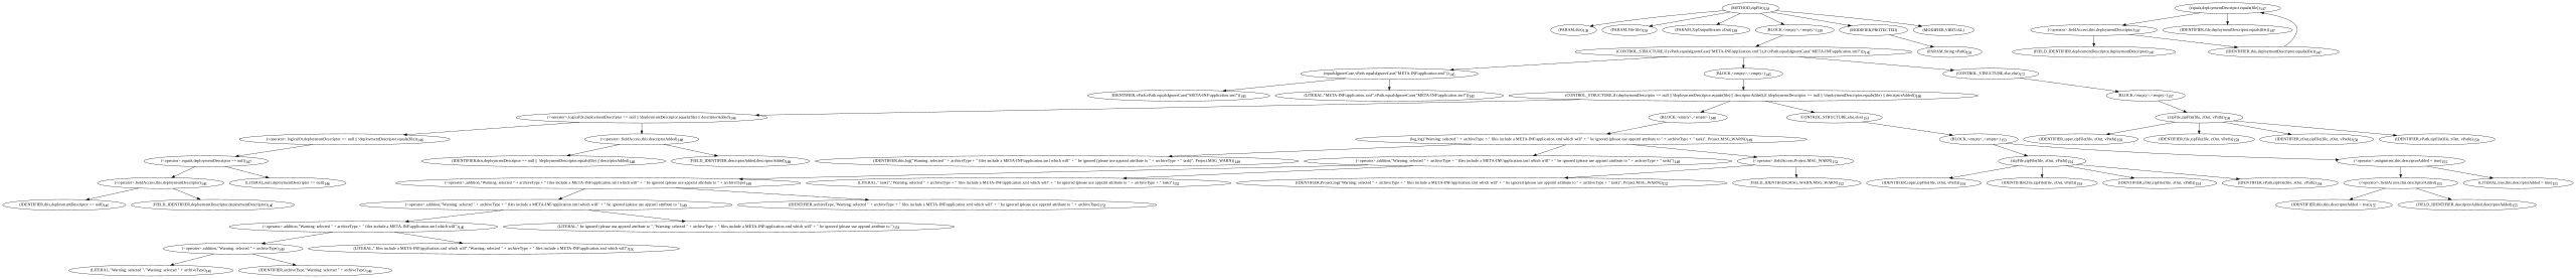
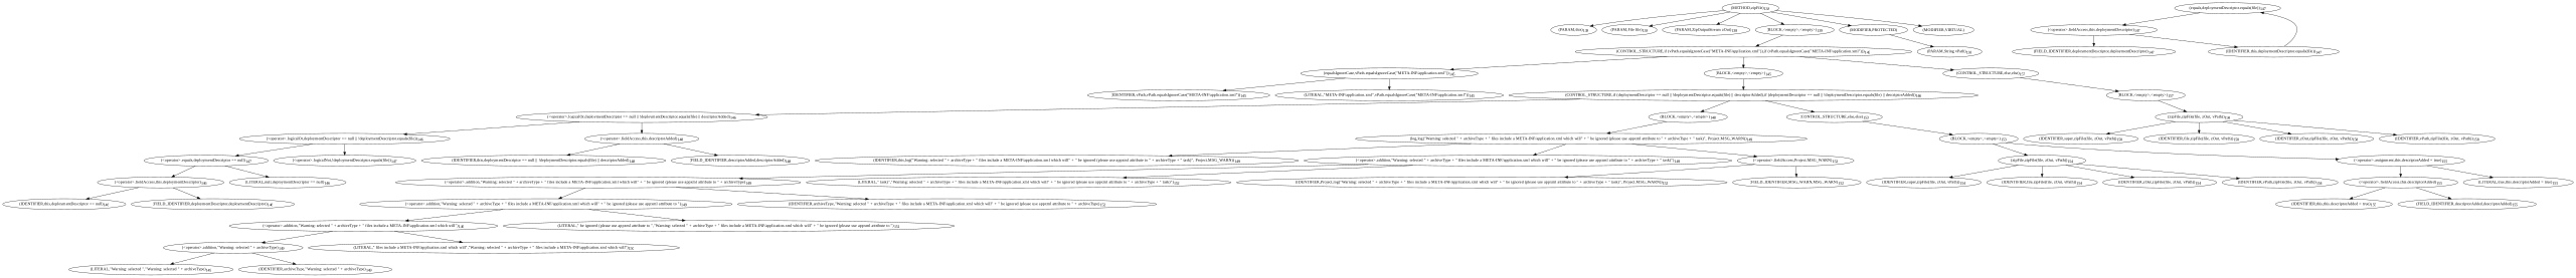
  digraph {
    fontname="Liberation Serif"
    node [fontname="Liberation Serif"]
    edge [fontname="Liberation Serif"]
    n1 [label=<(METHOD,zipFile)<SUB>138</SUB>>]
    n2 [label=<(PARAM,this)<SUB>138</SUB>>]
    n3 [label=<(PARAM,File file)<SUB>138</SUB>>]
    n4 [label=<(PARAM,ZipOutputStream zOut)<SUB>138</SUB>>]
    n5 [label=<(BLOCK,&lt;empty&gt;,&lt;empty&gt;)<SUB>139</SUB>>]
    n6 [label=<(MODIFIER,PROTECTED)>]
    n7 [label=<(MODIFIER,VIRTUAL)>]
    n8 [label=<(PARAM,String vPath)<SUB>138</SUB>>]
    n9 [label=<(CONTROL_STRUCTURE,if (vPath.equalsIgnoreCase(&quot;META-INF/application.xml&quot;)),if (vPath.equalsIgnoreCase(&quot;META-INF/application.xml&quot;)))<SUB>145</SUB>>]
    n10 [label=<(equalsIgnoreCase,vPath.equalsIgnoreCase(&quot;META-INF/application.xml&quot;))<SUB>145</SUB>>]
    n11 [label=<(BLOCK,&lt;empty&gt;,&lt;empty&gt;)<SUB>145</SUB>>]
    n12 [label=<(CONTROL_STRUCTURE,else,else)<SUB>157</SUB>>]
    n13 [label=<(IDENTIFIER,vPath,vPath.equalsIgnoreCase(&quot;META-INF/application.xml&quot;))<SUB>145</SUB>>]
    n14 [label=<(LITERAL,&quot;META-INF/application.xml&quot;,vPath.equalsIgnoreCase(&quot;META-INF/application.xml&quot;))<SUB>145</SUB>>]
    n15 [label=<(CONTROL_STRUCTURE,if (deploymentDescriptor == null || !deploymentDescriptor.equals(file) || descriptorAdded),if (deploymentDescriptor == null || !deploymentDescriptor.equals(file) || descriptorAdded))<SUB>146</SUB>>]
    n16 [label=<(BLOCK,&lt;empty&gt;,&lt;empty&gt;)<SUB>157</SUB>>]
    n17 [label=<(&lt;operator&gt;.logicalOr,deploymentDescriptor == null || !deploymentDescriptor.equals(file) || descriptorAdded)<SUB>146</SUB>>]
    n18 [label=<(BLOCK,&lt;empty&gt;,&lt;empty&gt;)<SUB>148</SUB>>]
    n19 [label=<(CONTROL_STRUCTURE,else,else)<SUB>153</SUB>>]
    n20 [label=<(&lt;operator&gt;.logicalOr,deploymentDescriptor == null || !deploymentDescriptor.equals(file))<SUB>146</SUB>>]
    n21 [label=<(&lt;operator&gt;.fieldAccess,this.descriptorAdded)<SUB>148</SUB>>]
    n22 [label=<(log,log(&quot;Warning: selected &quot; + archiveType + &quot; files include a META-INF/application.xml which will&quot; + &quot; be ignored (please use appxml attribute to &quot; + archiveType + &quot; task)&quot;, Project.MSG_WARN))<SUB>149</SUB>>]
    n23 [label=<(BLOCK,&lt;empty&gt;,&lt;empty&gt;)<SUB>153</SUB>>]
    n24 [label=<(&lt;operator&gt;.equals,deploymentDescriptor == null)<SUB>147</SUB>>]
+   n25 [label=<(&lt;operator&gt;.logicalNot,!deploymentDescriptor.equals(file))<SUB>147</SUB>>]
    n26 [label=<(IDENTIFIER,this,deploymentDescriptor == null || !deploymentDescriptor.equals(file) || descriptorAdded)<SUB>148</SUB>>]
    n27 [label=<(FIELD_IDENTIFIER,descriptorAdded,descriptorAdded)<SUB>148</SUB>>]
    n28 [label=<(&lt;operator&gt;.fieldAccess,this.deploymentDescriptor)<SUB>146</SUB>>]
    n29 [label=<(LITERAL,null,deploymentDescriptor == null)<SUB>146</SUB>>]
    n30 [label=<(IDENTIFIER,this,deploymentDescriptor == null)<SUB>146</SUB>>]
    n31 [label=<(FIELD_IDENTIFIER,deploymentDescriptor,deploymentDescriptor)<SUB>146</SUB>>]
    n32 [label=<(equals,deploymentDescriptor.equals(file))<SUB>147</SUB>>]
    n33 [label=<(&lt;operator&gt;.fieldAccess,this.deploymentDescriptor)<SUB>147</SUB>>]
-   n34 [label=<(IDENTIFIER,file,deploymentDescriptor.equals(file))<SUB>147</SUB>>]
    n35 [label=<(IDENTIFIER,this,deploymentDescriptor.equals(file))<SUB>147</SUB>>]
    n36 [label=<(FIELD_IDENTIFIER,deploymentDescriptor,deploymentDescriptor)<SUB>147</SUB>>]
    n37 [label=<(IDENTIFIER,this,log(&quot;Warning: selected &quot; + archiveType + &quot; files include a META-INF/application.xml which will&quot; + &quot; be ignored (please use appxml attribute to &quot; + archiveType + &quot; task)&quot;, Project.MSG_WARN))<SUB>149</SUB>>]
    n38 [label=<(&lt;operator&gt;.addition,&quot;Warning: selected &quot; + archiveType + &quot; files include a META-INF/application.xml which will&quot; + &quot; be ignored (please use appxml attribute to &quot; + archiveType + &quot; task)&quot;)<SUB>149</SUB>>]
    n39 [label=<(&lt;operator&gt;.fieldAccess,Project.MSG_WARN)<SUB>152</SUB>>]
    n40 [label=<(&lt;operator&gt;.addition,&quot;Warning: selected &quot; + archiveType + &quot; files include a META-INF/application.xml which will&quot; + &quot; be ignored (please use appxml attribute to &quot; + archiveType)<SUB>149</SUB>>]
    n41 [label=<(LITERAL,&quot; task)&quot;,&quot;Warning: selected &quot; + archiveType + &quot; files include a META-INF/application.xml which will&quot; + &quot; be ignored (please use appxml attribute to &quot; + archiveType + &quot; task)&quot;)<SUB>152</SUB>>]
    n42 [label=<(IDENTIFIER,Project,log(&quot;Warning: selected &quot; + archiveType + &quot; files include a META-INF/application.xml which will&quot; + &quot; be ignored (please use appxml attribute to &quot; + archiveType + &quot; task)&quot;, Project.MSG_WARN))<SUB>152</SUB>>]
    n43 [label=<(FIELD_IDENTIFIER,MSG_WARN,MSG_WARN)<SUB>152</SUB>>]
    n44 [label=<(&lt;operator&gt;.addition,&quot;Warning: selected &quot; + archiveType + &quot; files include a META-INF/application.xml which will&quot; + &quot; be ignored (please use appxml attribute to &quot;)<SUB>149</SUB>>]
    n45 [label=<(IDENTIFIER,archiveType,&quot;Warning: selected &quot; + archiveType + &quot; files include a META-INF/application.xml which will&quot; + &quot; be ignored (please use appxml attribute to &quot; + archiveType)<SUB>152</SUB>>]
    n46 [label=<(&lt;operator&gt;.addition,&quot;Warning: selected &quot; + archiveType + &quot; files include a META-INF/application.xml which will&quot;)<SUB>149</SUB>>]
    n47 [label=<(LITERAL,&quot; be ignored (please use appxml attribute to &quot;,&quot;Warning: selected &quot; + archiveType + &quot; files include a META-INF/application.xml which will&quot; + &quot; be ignored (please use appxml attribute to &quot;)<SUB>151</SUB>>]
    n48 [label=<(&lt;operator&gt;.addition,&quot;Warning: selected &quot; + archiveType)<SUB>149</SUB>>]
    n49 [label=<(LITERAL,&quot; files include a META-INF/application.xml which will&quot;,&quot;Warning: selected &quot; + archiveType + &quot; files include a META-INF/application.xml which will&quot;)<SUB>150</SUB>>]
    n50 [label=<(LITERAL,&quot;Warning: selected &quot;,&quot;Warning: selected &quot; + archiveType)<SUB>149</SUB>>]
    n51 [label=<(IDENTIFIER,archiveType,&quot;Warning: selected &quot; + archiveType)<SUB>149</SUB>>]
    n52 [label=<(zipFile,zipFile(file, zOut, vPath))<SUB>154</SUB>>]
    n53 [label=<(&lt;operator&gt;.assignment,this.descriptorAdded = true)<SUB>155</SUB>>]
    n54 [label=<(IDENTIFIER,super,zipFile(file, zOut, vPath))<SUB>154</SUB>>]
    n55 [label=<(IDENTIFIER,file,zipFile(file, zOut, vPath))<SUB>154</SUB>>]
    n56 [label=<(IDENTIFIER,zOut,zipFile(file, zOut, vPath))<SUB>154</SUB>>]
    n57 [label=<(IDENTIFIER,vPath,zipFile(file, zOut, vPath))<SUB>154</SUB>>]
    n58 [label=<(&lt;operator&gt;.fieldAccess,this.descriptorAdded)<SUB>155</SUB>>]
    n59 [label=<(LITERAL,true,this.descriptorAdded = true)<SUB>155</SUB>>]
    n60 [label=<(IDENTIFIER,this,this.descriptorAdded = true)<SUB>155</SUB>>]
    n61 [label=<(FIELD_IDENTIFIER,descriptorAdded,descriptorAdded)<SUB>155</SUB>>]
    n62 [label=<(zipFile,zipFile(file, zOut, vPath))<SUB>158</SUB>>]
    n63 [label=<(IDENTIFIER,super,zipFile(file, zOut, vPath))<SUB>158</SUB>>]
    n64 [label=<(IDENTIFIER,file,zipFile(file, zOut, vPath))<SUB>158</SUB>>]
    n65 [label=<(IDENTIFIER,zOut,zipFile(file, zOut, vPath))<SUB>158</SUB>>]
    n66 [label=<(IDENTIFIER,vPath,zipFile(file, zOut, vPath))<SUB>158</SUB>>]
    n1 -> n2
    n1 -> n3
    n1 -> n4
    n1 -> n5
    n1 -> n6
    n1 -> n7
    n5 -> n9
    n6 -> n8
    n9 -> n10
    n9 -> n11
    n9 -> n12
    n10 -> n13
    n10 -> n14
    n11 -> n15
    n12 -> n16
    n15 -> n17
    n15 -> n18
    n15 -> n19
    n16 -> n62
    n17 -> n20
    n17 -> n21
    n18 -> n22
    n19 -> n23
    n20 -> n24
+   n20 -> n25
    n21 -> n26
    n21 -> n27
    n22 -> n37
    n22 -> n38
    n22 -> n39
    n23 -> n52
    n23 -> n53
    n24 -> n28
    n24 -> n29
    n28 -> n30
    n28 -> n31
    n32 -> n33
-   n32 -> n34
    n33 -> n35
    n33 -> n36
    n35 -> n32
    n38 -> n40
    n38 -> n41
    n39 -> n42
    n39 -> n43
    n40 -> n44
    n40 -> n45
    n44 -> n46
    n44 -> n47
    n46 -> n48
    n46 -> n49
    n48 -> n50
    n48 -> n51
    n52 -> n54
    n52 -> n55
    n52 -> n56
    n52 -> n57
    n53 -> n58
    n53 -> n59
    n58 -> n60
    n58 -> n61
    n62 -> n63
    n62 -> n64
    n62 -> n65
    n62 -> n66
  }
